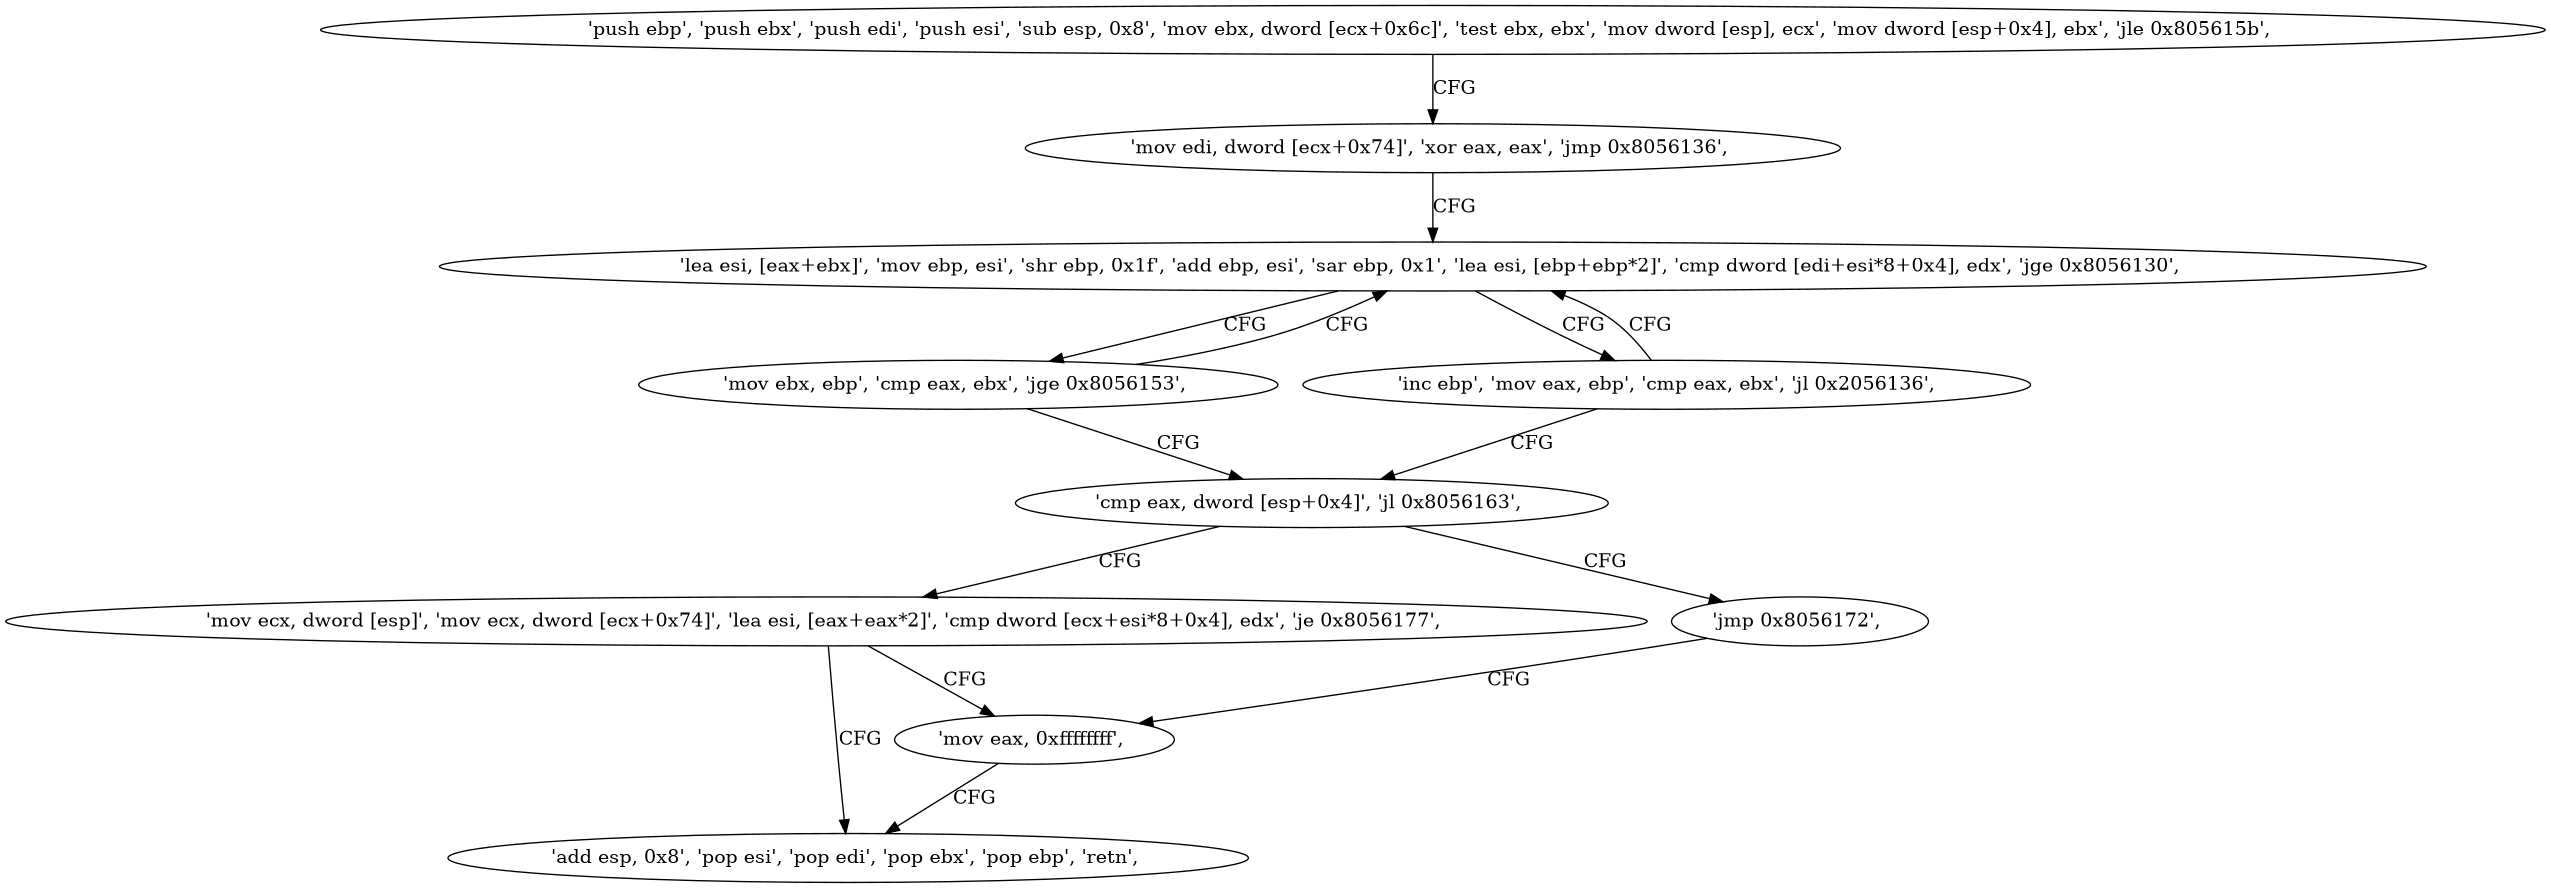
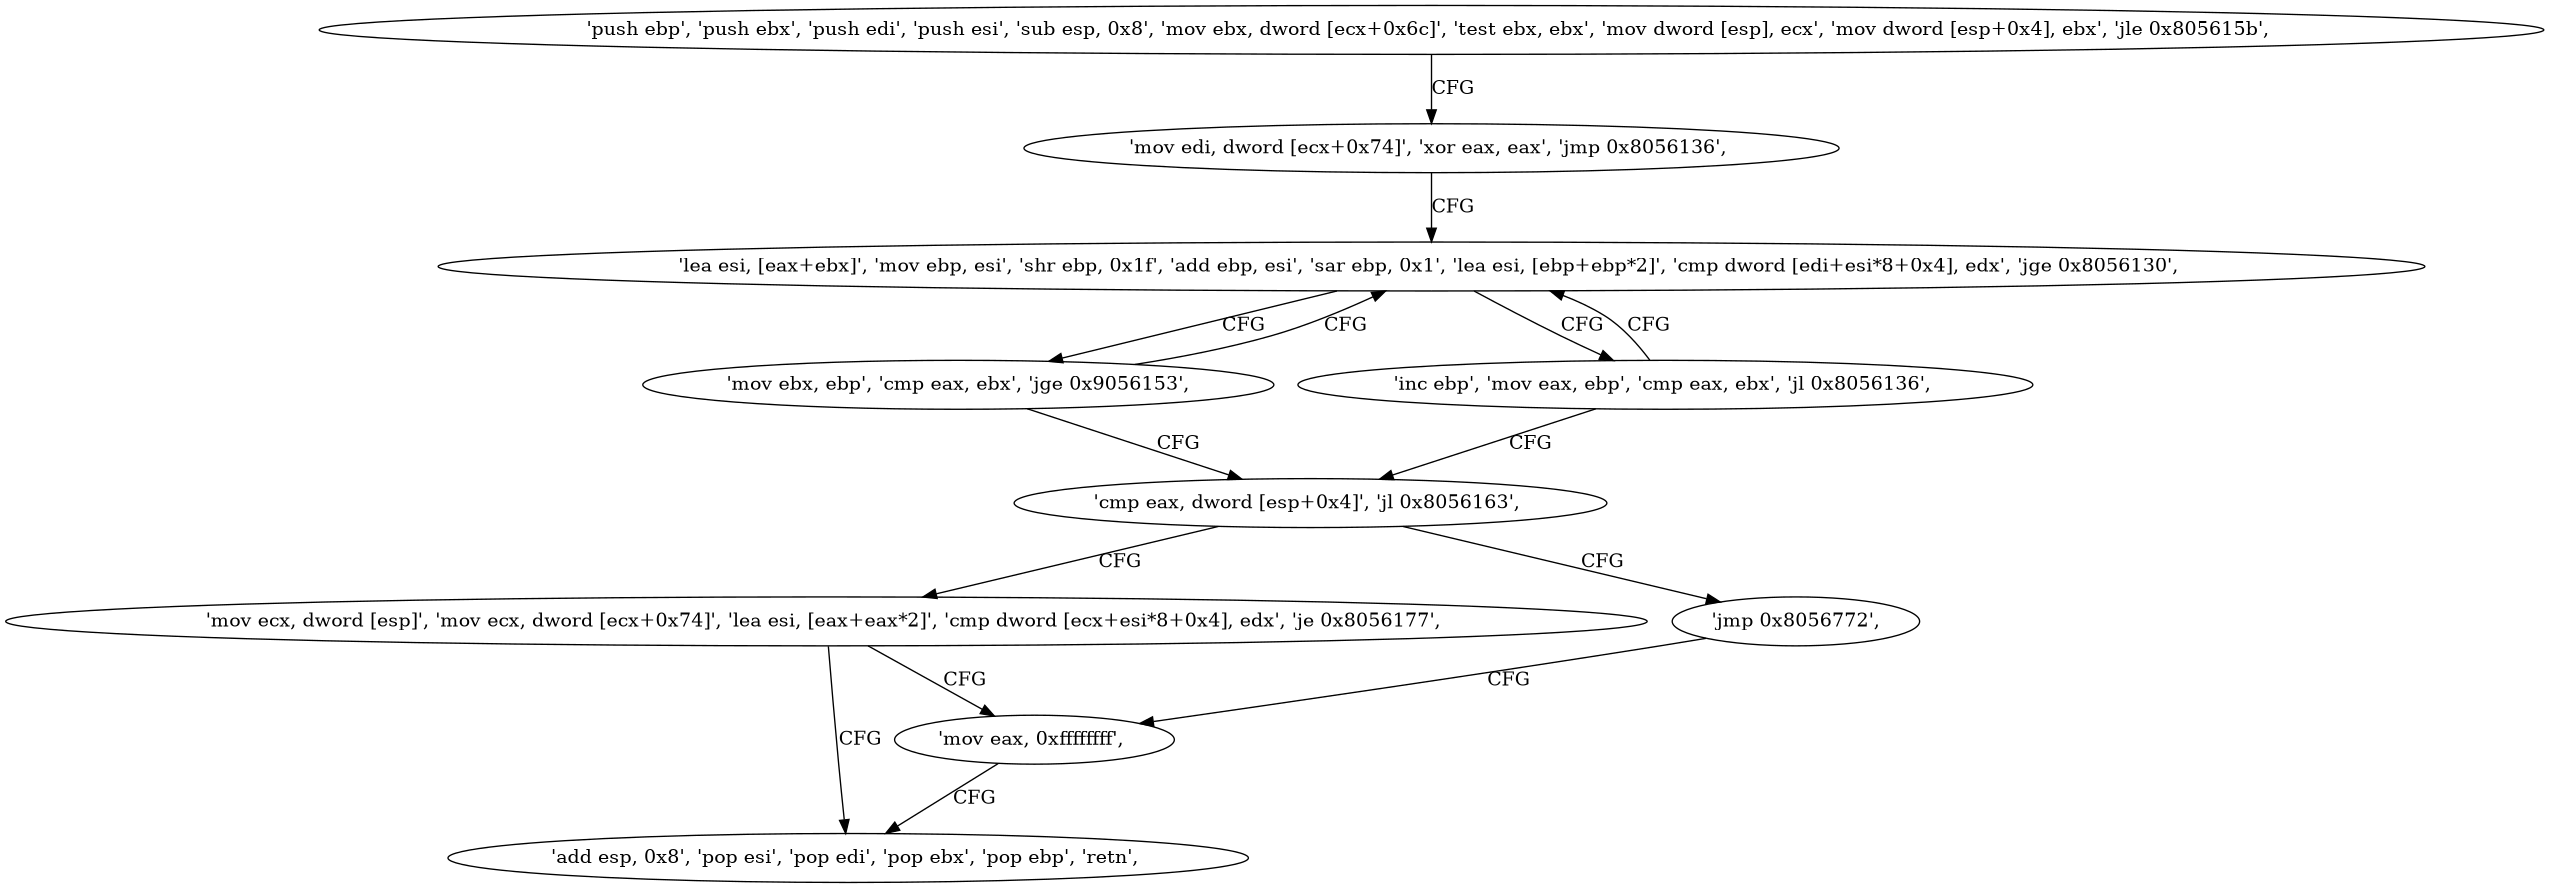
  digraph {
    n1 [label="'push ebp', 'push ebx', 'push edi', 'push esi', 'sub esp, 0x8', 'mov ebx, dword [ecx+0x6c]', 'test ebx, ebx', 'mov dword [esp], ecx', 'mov dword [esp+0x4], ebx', 'jle 0x805615b', "]
    n2 [label="'mov edi, dword [ecx+0x74]', 'xor eax, eax', 'jmp 0x8056136', "]
    n3 [label="'lea esi, [eax+ebx]', 'mov ebp, esi', 'shr ebp, 0x1f', 'add ebp, esi', 'sar ebp, 0x1', 'lea esi, [ebp+ebp*2]', 'cmp dword [edi+esi*8+0x4], edx', 'jge 0x8056130', "]
    n4 [label="'mov eax, 0xffffffff', "]
    n5 [label="'add esp, 0x8', 'pop esi', 'pop edi', 'pop ebx', 'pop ebp', 'retn', "]
    n6 [label="'mov ecx, dword [esp]', 'mov ecx, dword [ecx+0x74]', 'lea esi, [eax+eax*2]', 'cmp dword [ecx+esi*8+0x4], edx', 'je 0x8056177', "]
-   n7 [label="'mov ebx, ebp', 'cmp eax, ebx', 'jge 0x8056153', "]
-   n8 [label="'inc ebp', 'mov eax, ebp', 'cmp eax, ebx', 'jl 0x2056136',"]
+   n7 [label="'mov ebx, ebp', 'cmp eax, ebx', 'jge 0x9056153',"]
+   n8 [label="'inc ebp', 'mov eax, ebp', 'cmp eax, ebx', 'jl 0x8056136', "]
    n9 [label="'cmp eax, dword [esp+0x4]', 'jl 0x8056163', "]
-   n10 [label="'jmp 0x8056172', "]
+   n10 [label="'jmp 0x8056772',"]
    n1 -> n2 [label=CFG]
    n2 -> n3 [label=CFG]
    n3 -> n7 [label=CFG]
    n3 -> n8 [label=CFG]
    n4 -> n5 [label=CFG]
    n6 -> n4 [label=CFG]
    n6 -> n5 [label=CFG]
    n7 -> n3 [label=CFG]
    n7 -> n9 [label=CFG]
    n8 -> n3 [label=CFG]
    n8 -> n9 [label=CFG]
    n9 -> n6 [label=CFG]
    n9 -> n10 [label=CFG]
    n10 -> n4 [label=CFG]
  }
